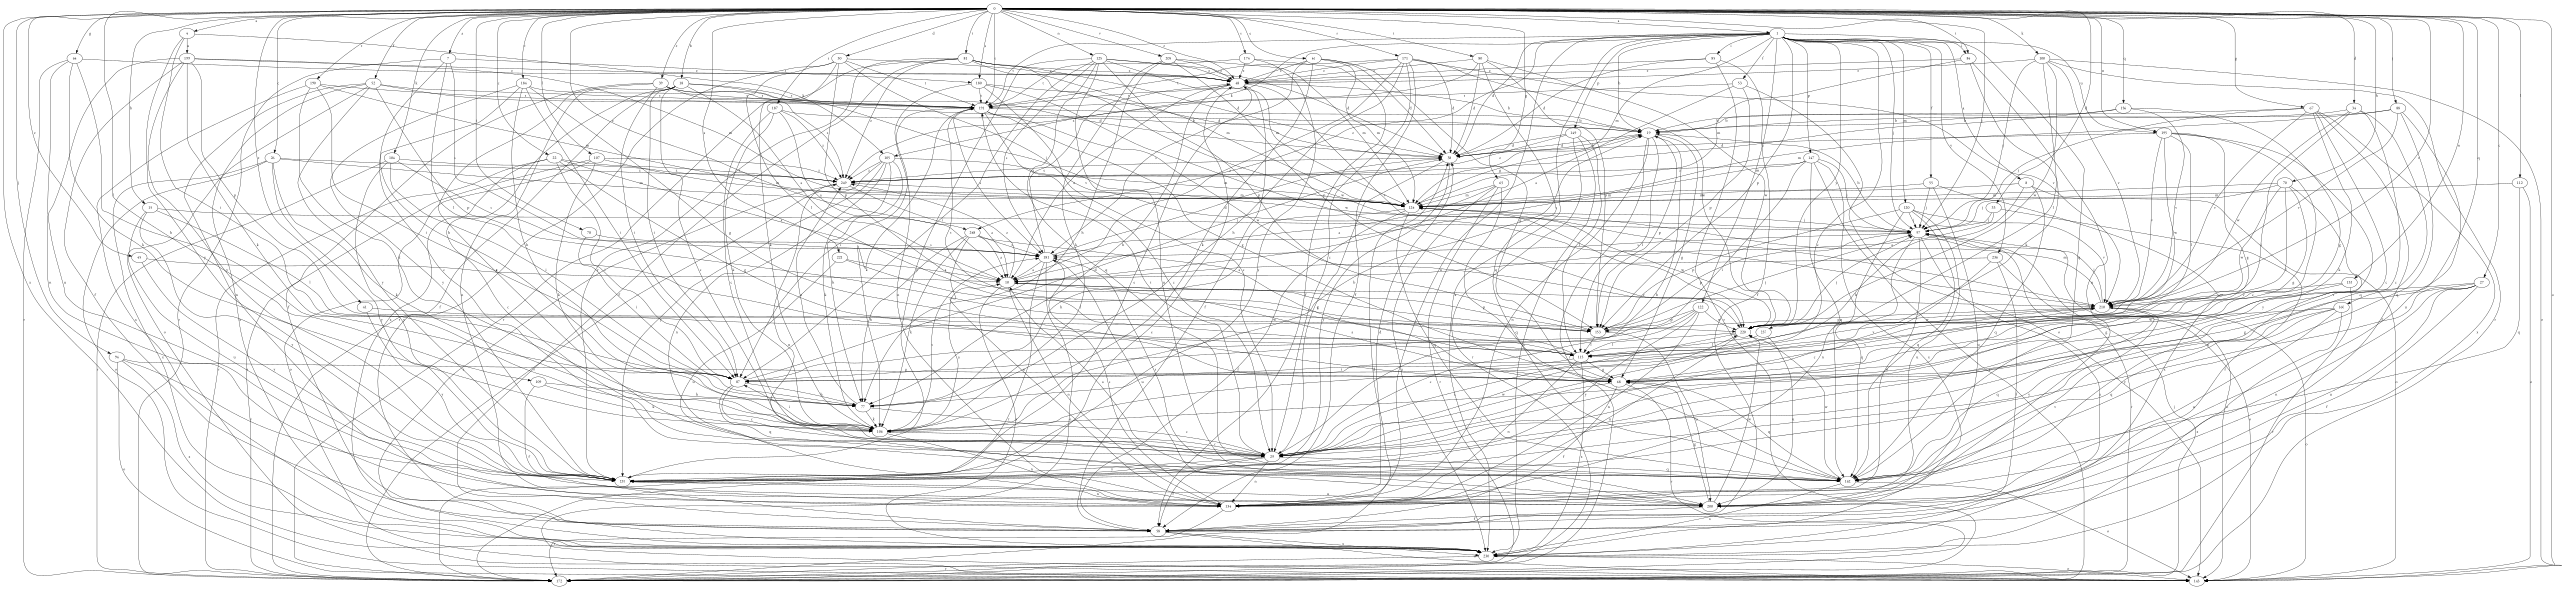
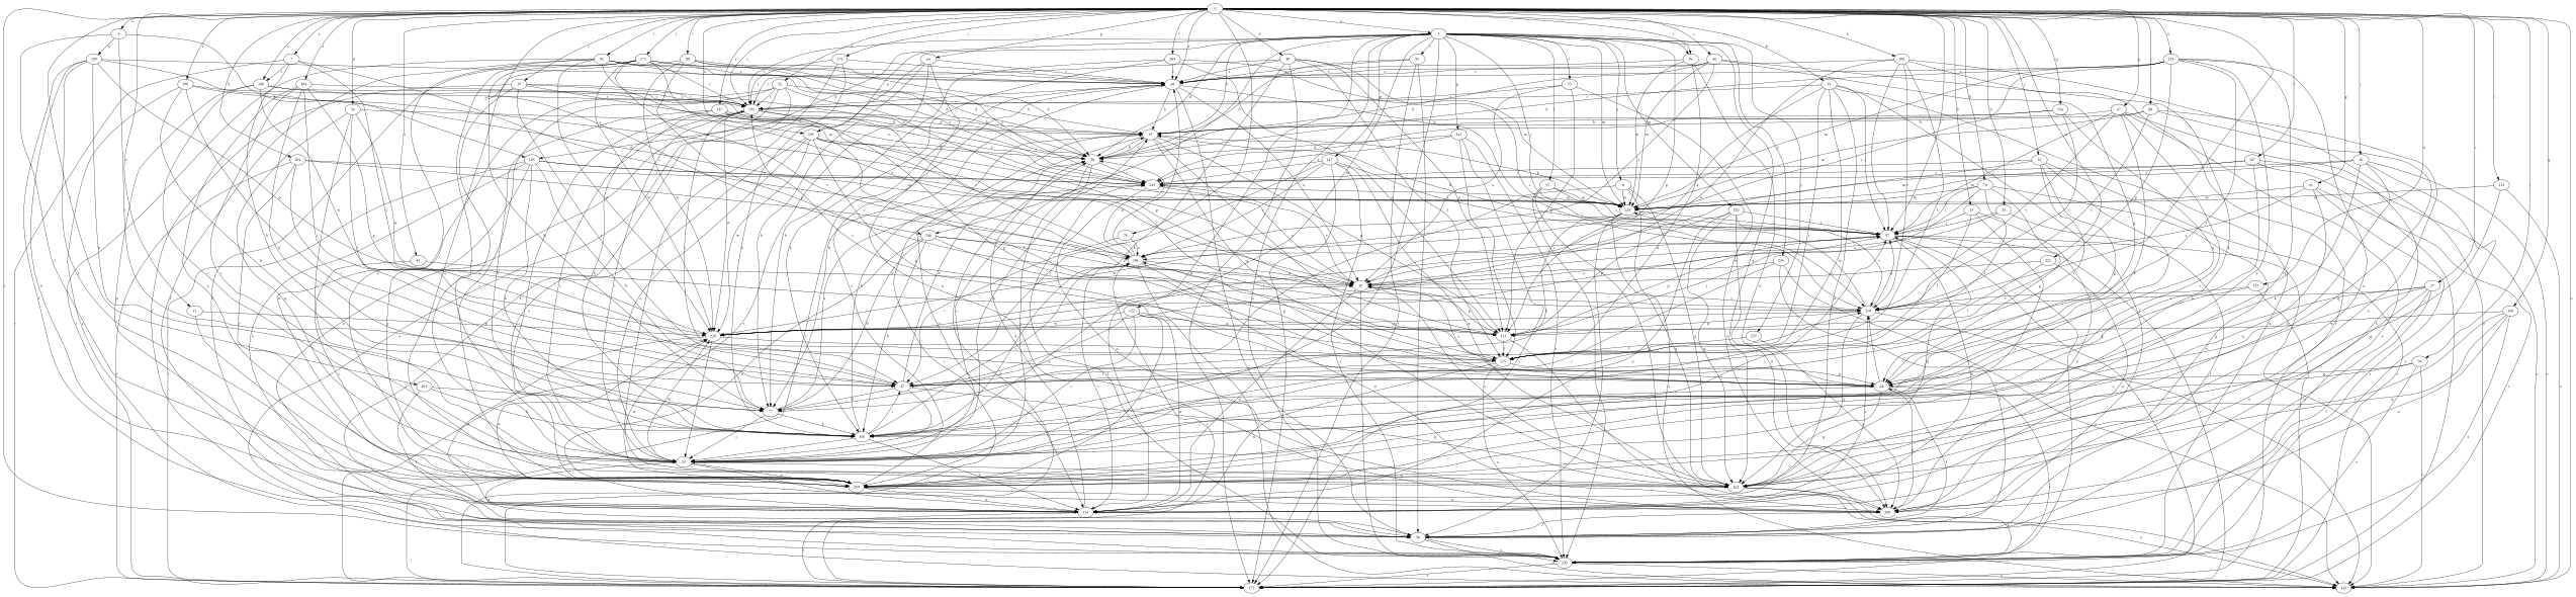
  strict digraph {
    fontname="EB Garamond"
    node [fontname="EB Garamond"]
    edge [fontname="EB Garamond"]
    0
    1
    4
    7
    15
    18
    22
    26
    27
    30
    33
    34
    39
    41
    45
    46
    48
    52
    64
    65
    67
    70
    78
    80
    81
    84
    88
    94
    97
    100
    104
    107
    109
    112
    125
    133
    143
    156
    160
    171
    174
    180
    184
    187
    190
    191
    195
    205
    210
    221
    230
    248
    8
    19
    29
    38
    53
    55
    85
    105
    120
    122
    124
    134
    147
    149
    153
    162
    236
    237
    87
    199
    239
    77
    115
    172
    181
    200
    10
    58
    249
    68
    106
    220
    0 -> 1 [label=a]
    0 -> 4 [label=a]
    0 -> 7 [label=a]
    0 -> 15 [label=b]
    0 -> 18 [label=b]
    0 -> 22 [label=c]
    0 -> 26 [label=c]
    0 -> 27 [label=c]
    0 -> 30 [label=d]
    0 -> 33 [label=d]
    0 -> 34 [label=d]
    0 -> 39 [label=e]
    0 -> 41 [label=e]
    0 -> 45 [label=e]
    0 -> 46 [label=e]
    0 -> 48 [label=e]
    0 -> 52 [label=f]
    0 -> 64 [label=g]
    0 -> 65 [label=g]
    0 -> 67 [label=g]
    0 -> 70 [label=h]
    0 -> 78 [label=i]
    0 -> 80 [label=i]
    0 -> 81 [label=i]
    0 -> 84 [label=i]
    0 -> 88 [label=j]
    0 -> 94 [label=j]
    0 -> 97 [label=j]
    0 -> 100 [label=k]
    0 -> 104 [label=k]
    0 -> 107 [label=l]
    0 -> 109 [label=l]
    0 -> 112 [label=l]
    0 -> 125 [label=n]
    0 -> 133 [label=n]
    0 -> 143 [label=o]
    0 -> 156 [label=q]
    0 -> 160 [label=q]
    0 -> 171 [label=r]
    0 -> 174 [label=s]
    0 -> 180 [label=s]
    0 -> 184 [label=t]
    0 -> 187 [label=t]
    0 -> 190 [label=t]
    0 -> 191 [label=t]
    0 -> 195 [label=u]
    0 -> 205 [label=v]
    0 -> 210 [label=v]
    0 -> 221 [label=x]
    0 -> 230 [label=x]
    0 -> 248 [label=z]
    1 -> 84 [label=i]
    1 -> 97 [label=j]
    1 -> 191 [label=t]
    1 -> 195 [label=u]
    1 -> 230 [label=x]
    1 -> 248 [label=z]
    1 -> 8 [label=a]
    1 -> 19 [label=b]
    1 -> 29 [label=c]
    1 -> 38 [label=d]
    1 -> 53 [label=f]
    1 -> 55 [label=f]
    1 -> 85 [label=i]
    1 -> 105 [label=k]
    1 -> 120 [label=m]
    1 -> 122 [label=m]
    1 -> 124 [label=m]
    1 -> 134 [label=n]
    1 -> 147 [label=p]
    1 -> 149 [label=p]
    1 -> 153 [label=p]
    1 -> 162 [label=q]
    1 -> 236 [label=y]
    1 -> 237 [label=y]
    4 -> 105 [label=k]
    4 -> 87 [label=i]
    4 -> 199 [label=u]
    4 -> 239 [label=y]
    7 -> 180 [label=s]
    7 -> 77 [label=h]
    7 -> 115 [label=l]
    7 -> 172 [label=r]
    7 -> 181 [label=s]
    15 -> 97 [label=j]
    15 -> 239 [label=y]
    15 -> 115 [label=l]
    15 -> 200 [label=u]
    18 -> 97 [label=j]
    18 -> 191 [label=t]
    18 -> 230 [label=x]
    18 -> 29 [label=c]
    18 -> 134 [label=n]
    18 -> 87 [label=i]
    18 -> 10 [label=a]
    18 -> 58 [label=f]
    22 -> 29 [label=c]
    22 -> 87 [label=i]
    22 -> 172 [label=r]
    22 -> 10 [label=a]
    22 -> 249 [label=z]
    22 -> 68 [label=g]
    26 -> 143 [label=o]
    26 -> 230 [label=x]
    26 -> 124 [label=m]
    26 -> 239 [label=y]
    26 -> 249 [label=z]
    26 -> 106 [label=k]
    27 -> 210 [label=v]
    27 -> 134 [label=n]
    27 -> 239 [label=y]
    27 -> 200 [label=u]
    27 -> 58 [label=f]
    27 -> 68 [label=g]
    30 -> 48 [label=e]
    30 -> 191 [label=t]
    30 -> 210 [label=v]
    30 -> 153 [label=p]
    30 -> 115 [label=l]
    30 -> 172 [label=r]
    30 -> 106 [label=k]
    33 -> 97 [label=j]
    33 -> 10 [label=a]
    33 -> 58 [label=f]
    34 -> 19 [label=b]
    34 -> 29 [label=c]
    34 -> 162 [label=q]
    34 -> 87 [label=i]
    34 -> 220 [label=w]
    39 -> 191 [label=t]
    39 -> 29 [label=c]
    39 -> 38 [label=d]
    39 -> 87 [label=i]
    39 -> 58 [label=f]
    39 -> 249 [label=z]
    41 -> 239 [label=y]
    41 -> 220 [label=w]
    45 -> 239 [label=y]
    45 -> 10 [label=a]
    46 -> 48 [label=e]
    46 -> 38 [label=d]
    46 -> 124 [label=m]
    46 -> 181 [label=s]
    46 -> 68 [label=g]
    46 -> 106 [label=k]
    48 -> 191 [label=t]
    48 -> 210 [label=v]
    48 -> 19 [label=b]
    48 -> 77 [label=h]
    48 -> 10 [label=a]
    48 -> 58 [label=f]
    52 -> 143 [label=o]
    52 -> 191 [label=t]
    52 -> 230 [label=x]
    52 -> 19 [label=b]
    52 -> 134 [label=n]
    52 -> 153 [label=p]
    52 -> 239 [label=y]
    64 -> 48 [label=e]
    64 -> 77 [label=h]
    64 -> 172 [label=r]
    64 -> 200 [label=u]
    64 -> 106 [label=k]
    65 -> 230 [label=x]
    65 -> 124 [label=m]
    65 -> 162 [label=q]
    65 -> 172 [label=r]
    65 -> 10 [label=a]
    67 -> 97 [label=j]
    67 -> 210 [label=v]
    67 -> 230 [label=x]
    67 -> 19 [label=b]
    67 -> 29 [label=c]
    67 -> 58 [label=f]
    67 -> 106 [label=k]
    70 -> 97 [label=j]
    70 -> 124 [label=m]
    70 -> 134 [label=n]
    70 -> 115 [label=l]
    70 -> 68 [label=g]
    70 -> 220 [label=w]
    78 -> 87 [label=i]
    78 -> 181 [label=s]
    80 -> 48 [label=e]
    80 -> 38 [label=d]
    80 -> 153 [label=p]
    80 -> 162 [label=q]
    80 -> 249 [label=z]
    80 -> 220 [label=w]
    81 -> 48 [label=e]
    81 -> 38 [label=d]
    81 -> 124 [label=m]
    81 -> 239 [label=y]
    81 -> 172 [label=r]
    81 -> 58 [label=f]
    81 -> 249 [label=z]
    81 -> 220 [label=w]
    84 -> 48 [label=e]
    84 -> 124 [label=m]
    84 -> 200 [label=u]
    84 -> 106 [label=k]
    88 -> 210 [label=v]
    88 -> 19 [label=b]
    88 -> 124 [label=m]
    88 -> 162 [label=q]
    88 -> 200 [label=u]
    94 -> 143 [label=o]
    94 -> 230 [label=x]
    94 -> 239 [label=y]
    94 -> 68 [label=g]
    97 -> 143 [label=o]
    97 -> 230 [label=x]
    97 -> 19 [label=b]
    97 -> 134 [label=n]
    97 -> 153 [label=p]
    97 -> 162 [label=q]
    97 -> 172 [label=r]
    97 -> 181 [label=s]
    100 -> 48 [label=e]
    100 -> 97 [label=j]
    100 -> 143 [label=o]
    100 -> 210 [label=v]
    100 -> 115 [label=l]
    100 -> 172 [label=r]
    100 -> 220 [label=w]
    104 -> 87 [label=i]
    104 -> 239 [label=y]
    104 -> 172 [label=r]
    104 -> 181 [label=s]
    104 -> 249 [label=z]
    107 -> 143 [label=o]
    107 -> 124 [label=m]
    107 -> 172 [label=r]
    107 -> 249 [label=z]
    107 -> 106 [label=k]
    109 -> 77 [label=h]
    109 -> 58 [label=f]
    109 -> 106 [label=k]
    112 -> 143 [label=o]
    112 -> 124 [label=m]
    112 -> 162 [label=q]
    125 -> 48 [label=e]
    125 -> 38 [label=d]
    125 -> 124 [label=m]
    125 -> 153 [label=p]
    125 -> 162 [label=q]
    125 -> 87 [label=i]
    125 -> 239 [label=y]
    125 -> 181 [label=s]
    125 -> 200 [label=u]
    133 -> 210 [label=v]
    133 -> 172 [label=r]
    133 -> 68 [label=g]
    156 -> 210 [label=v]
    156 -> 19 [label=b]
    156 -> 249 [label=z]
    156 -> 68 [label=g]
    160 -> 230 [label=x]
    160 -> 162 [label=q]
    160 -> 239 [label=y]
    160 -> 200 [label=u]
    160 -> 220 [label=w]
    171 -> 48 [label=e]
    171 -> 191 [label=t]
    171 -> 210 [label=v]
    171 -> 29 [label=c]
    171 -> 38 [label=d]
    171 -> 77 [label=h]
    171 -> 10 [label=a]
    171 -> 58 [label=f]
    171 -> 220 [label=w]
    174 -> 48 [label=e]
    174 -> 191 [label=t]
    174 -> 239 [label=y]
    174 -> 58 [label=f]
    180 -> 191 [label=t]
    180 -> 29 [label=c]
    180 -> 38 [label=d]
    180 -> 134 [label=n]
    180 -> 220 [label=w]
    184 -> 191 [label=t]
    184 -> 29 [label=c]
    184 -> 87 [label=i]
    184 -> 239 [label=y]
    184 -> 77 [label=h]
    184 -> 68 [label=g]
    187 -> 19 [label=b]
    187 -> 29 [label=c]
    187 -> 10 [label=a]
    187 -> 249 [label=z]
    187 -> 106 [label=k]
    190 -> 191 [label=t]
    190 -> 230 [label=x]
    190 -> 124 [label=m]
    190 -> 87 [label=i]
    190 -> 106 [label=k]
    191 -> 19 [label=b]
    191 -> 29 [label=c]
    191 -> 87 [label=i]
    191 -> 181 [label=s]
    191 -> 68 [label=g]
    191 -> 106 [label=k]
    191 -> 220 [label=w]
    195 -> 210 [label=v]
    195 -> 29 [label=c]
    195 -> 38 [label=d]
    195 -> 239 [label=y]
    195 -> 115 [label=l]
    195 -> 68 [label=g]
    195 -> 220 [label=w]
    205 -> 48 [label=e]
    205 -> 124 [label=m]
    205 -> 153 [label=p]
    205 -> 77 [label=h]
    205 -> 106 [label=k]
    210 -> 97 [label=j]
    210 -> 143 [label=o]
    210 -> 124 [label=m]
    210 -> 153 [label=p]
    210 -> 162 [label=q]
    210 -> 220 [label=w]
    221 -> 115 [label=l]
    221 -> 200 [label=u]
    221 -> 10 [label=a]
    230 -> 143 [label=o]
    230 -> 172 [label=r]
    230 -> 249 [label=z]
    248 -> 134 [label=n]
    248 -> 77 [label=h]
    248 -> 181 [label=s]
    248 -> 10 [label=a]
    248 -> 68 [label=g]
    248 -> 106 [label=k]
    8 -> 143 [label=o]
    8 -> 124 [label=m]
    8 -> 162 [label=q]
    8 -> 77 [label=h]
    19 -> 38 [label=d]
    19 -> 134 [label=n]
    19 -> 153 [label=p]
    19 -> 115 [label=l]
    19 -> 172 [label=r]
    19 -> 68 [label=g]
    29 -> 191 [label=t]
    29 -> 19 [label=b]
    29 -> 134 [label=n]
    29 -> 162 [label=q]
    29 -> 239 [label=y]
    29 -> 58 [label=f]
    29 -> 220 [label=w]
    38 -> 19 [label=b]
    38 -> 29 [label=c]
    38 -> 239 [label=y]
    38 -> 249 [label=z]
    53 -> 143 [label=o]
    53 -> 191 [label=t]
    53 -> 153 [label=p]
    53 -> 10 [label=a]
    55 -> 97 [label=j]
    55 -> 230 [label=x]
    55 -> 124 [label=m]
    55 -> 200 [label=u]
    85 -> 48 [label=e]
    85 -> 38 [label=d]
    85 -> 172 [label=r]
    85 -> 58 [label=f]
    105 -> 124 [label=m]
    105 -> 134 [label=n]
    105 -> 239 [label=y]
    105 -> 77 [label=h]
    105 -> 172 [label=r]
    105 -> 249 [label=z]
    105 -> 106 [label=k]
    120 -> 97 [label=j]
    120 -> 210 [label=v]
    120 -> 134 [label=n]
    120 -> 153 [label=p]
    120 -> 162 [label=q]
    120 -> 200 [label=u]
    122 -> 29 [label=c]
    122 -> 134 [label=n]
    122 -> 153 [label=p]
    122 -> 87 [label=i]
    122 -> 239 [label=y]
    122 -> 220 [label=w]
    124 -> 97 [label=j]
    124 -> 19 [label=g]
    124 -> 162 [label=q]
    124 -> 77 [label=h]
    124 -> 58 [label=f]
    124 -> 220 [label=w]
    134 -> 210 [label=v]
    134 -> 38 [label=d]
    134 -> 172 [label=r]
    134 -> 181 [label=s]
    147 -> 97 [label=j]
    147 -> 230 [label=x]
    147 -> 162 [label=q]
    147 -> 87 [label=i]
    147 -> 172 [label=r]
    147 -> 181 [label=s]
    147 -> 249 [label=z]
    149 -> 230 [label=x]
    149 -> 38 [label=d]
    149 -> 115 [label=l]
    149 -> 172 [label=r]
    149 -> 249 [label=z]
    153 -> 97 [label=j]
    153 -> 115 [label=l]
    153 -> 200 [label=u]
    162 -> 143 [label=o]
    162 -> 230 [label=x]
    162 -> 181 [label=s]
    162 -> 10 [label=a]
    162 -> 220 [label=w]
    236 -> 143 [label=o]
    236 -> 29 [label=c]
    236 -> 10 [label=a]
    236 -> 58 [label=f]
    237 -> 115 [label=l]
    237 -> 200 [label=u]
    87 -> 29 [label=c]
    87 -> 38 [label=d]
    87 -> 162 [label=q]
    87 -> 77 [label=h]
    199 -> 48 [label=e]
    199 -> 124 [label=m]
    199 -> 134 [label=n]
    199 -> 153 [label=p]
    199 -> 239 [label=y]
    199 -> 58 [label=f]
    199 -> 106 [label=k]
    239 -> 48 [label=e]
+   239 -> 97 [label=j]
    239 -> 134 [label=n]
    239 -> 200 [label=u]
    77 -> 29 [label=c]
    77 -> 249 [label=z]
    77 -> 106 [label=k]
    115 -> 191 [label=t]
    115 -> 210 [label=v]
    115 -> 230 [label=x]
    115 -> 134 [label=n]
    115 -> 87 [label=i]
    115 -> 68 [label=g]
    172 -> 48 [label=e]
    172 -> 97 [label=j]
    172 -> 38 [label=d]
    181 -> 48 [label=e]
    181 -> 143 [label=o]
    181 -> 38 [label=d]
    181 -> 172 [label=r]
    181 -> 200 [label=u]
    181 -> 10 [label=a]
    200 -> 58 [label=f]
    200 -> 68 [label=g]
    200 -> 220 [label=w]
    10 -> 210 [label=v]
    10 -> 230 [label=x]
    10 -> 134 [label=n]
    10 -> 153 [label=p]
    10 -> 249 [label=z]
    58 -> 143 [label=o]
    58 -> 230 [label=x]
    249 -> 124 [label=m]
    249 -> 200 [label=u]
    249 -> 10 [label=a]
    68 -> 210 [label=v]
    68 -> 29 [label=c]
    68 -> 162 [label=q]
    68 -> 172 [label=r]
    68 -> 10 [label=a]
    68 -> 58 [label=f]
    106 -> 19 [label=b]
    106 -> 29 [label=c]
    106 -> 134 [label=n]
    106 -> 87 [label=i]
    106 -> 181 [label=s]
    106 -> 10 [label=a]
    220 -> 97 [label=j]
    220 -> 29 [label=c]
    220 -> 134 [label=n]
    220 -> 115 [label=l]
  }
